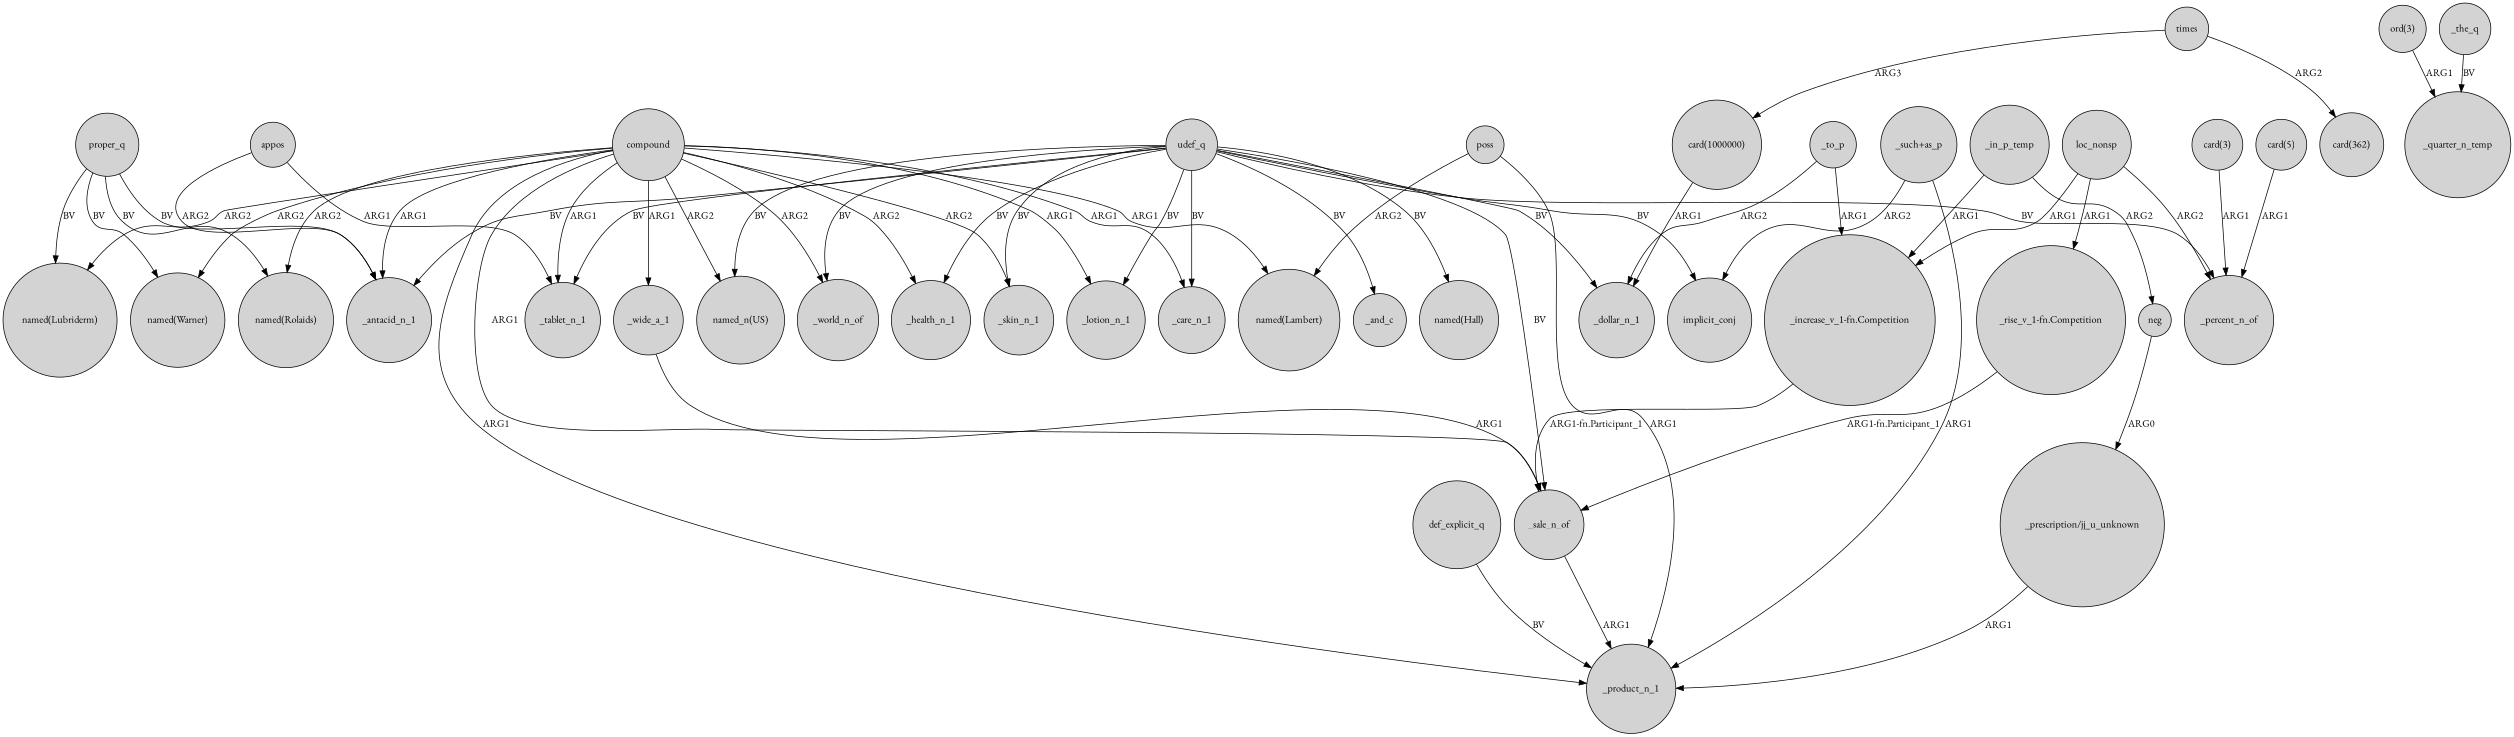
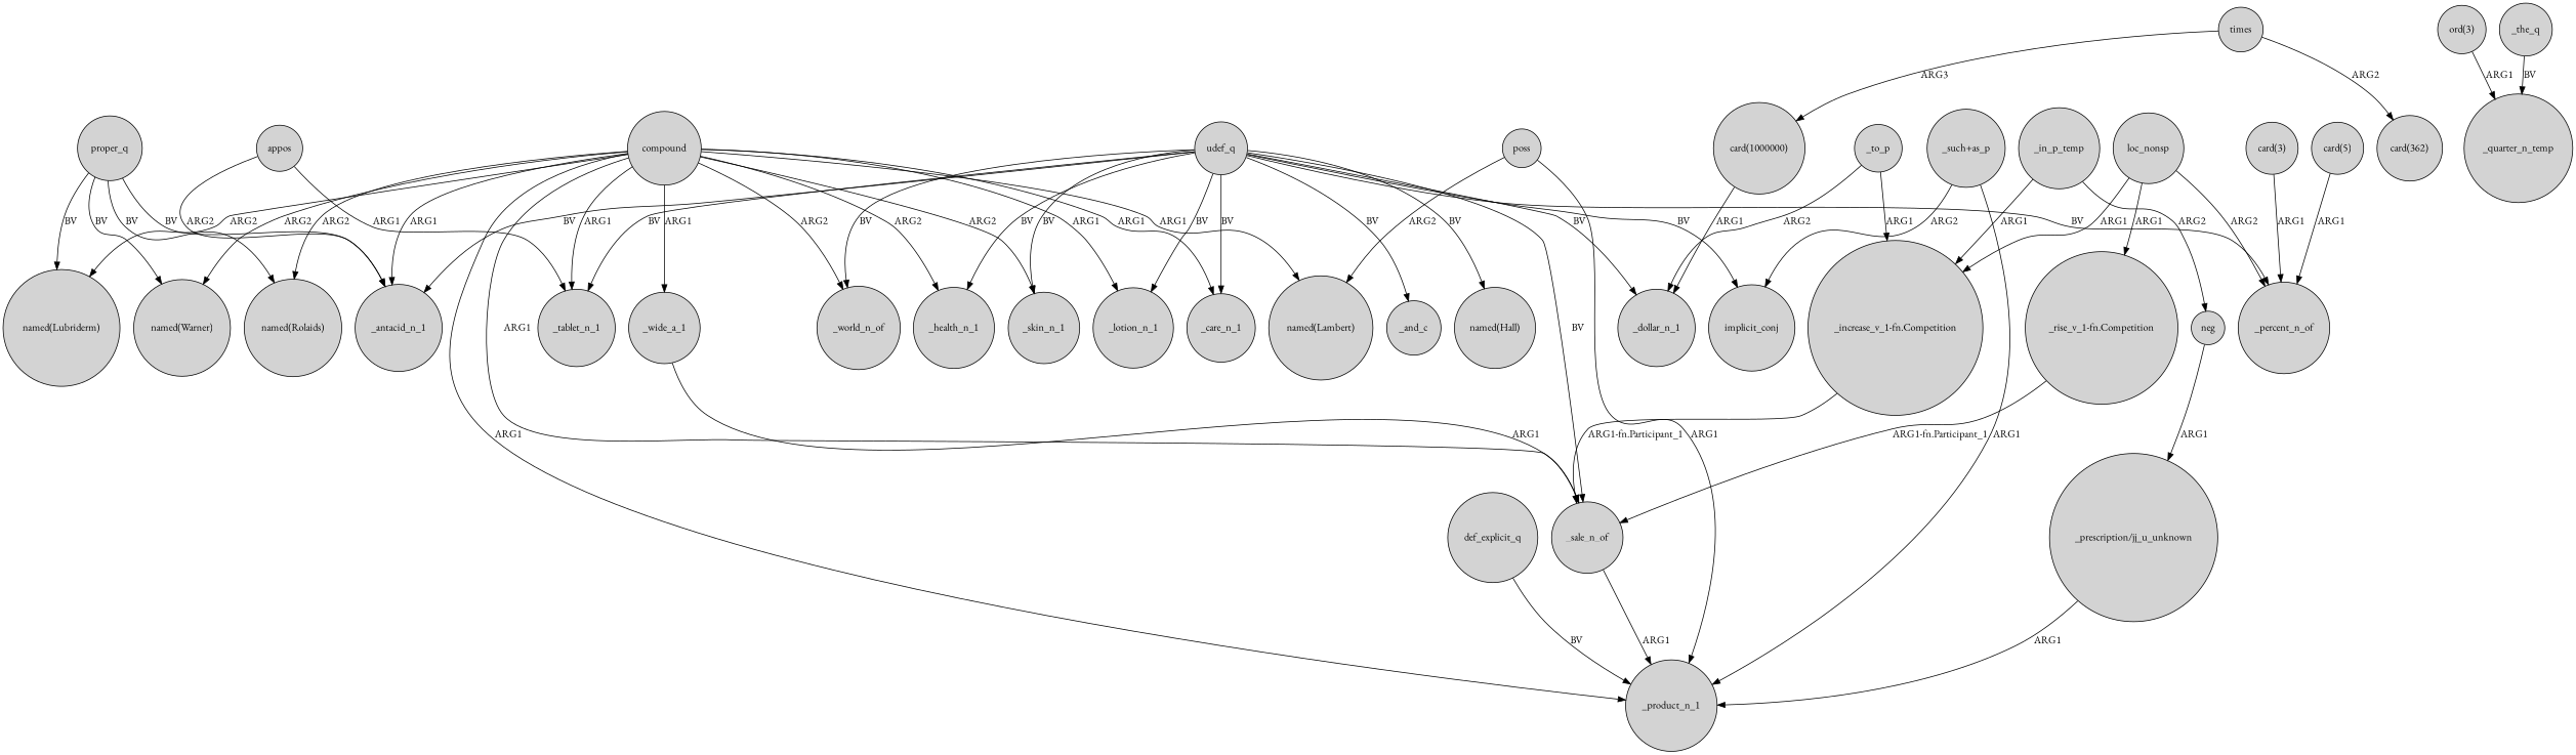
  digraph {
    fontname="EB Garamond"
    node [fontname="EB Garamond" shape=circle style=filled]
    edge [fontname="EB Garamond"]
    udef_q
    _lotion_n_1
    _health_n_1
    _antacid_n_1
    _sale_n_of
    _world_n_of
    _tablet_n_1
    _care_n_1
    _percent_n_of
    _dollar_n_1
    _and_c
    implicit_conj
    _skin_n_1
    "named(Hall)"
-   "named_n(US)"
    _product_n_1
    def_explicit_q
    compound
    _wide_a_1
    "named(Lambert)"
    "named(Rolaids)"
    "named(Lubriderm)"
    "named(Warner)"
    _in_p_temp
    "_increase_v_1-fn.Competition"
    neg
    loc_nonsp
    "_rise_v_1-fn.Competition"
    "ord(3)"
    _quarter_n_temp
    "_prescription/jj_u_unknown"
    _the_q
    "card(3)"
    times
    "card(1000000)"
    "card(362)"
    "_such+as_p"
    _to_p
    poss
    proper_q
    appos
    "card(5)"
    udef_q -> _lotion_n_1 [label=BV]
    udef_q -> _health_n_1 [label=BV]
    udef_q -> _antacid_n_1 [label=BV]
    udef_q -> _sale_n_of [label=BV]
    udef_q -> _world_n_of [label=BV]
    udef_q -> _tablet_n_1 [label=BV]
    udef_q -> _care_n_1 [label=BV]
    udef_q -> _percent_n_of [label=BV]
    udef_q -> _dollar_n_1 [label=BV]
    udef_q -> _and_c [label=BV]
    udef_q -> implicit_conj [label=BV]
    udef_q -> _skin_n_1 [label=BV]
    udef_q -> "named(Hall)" [label=BV]
-   udef_q -> "named_n(US)" [label=BV]
    _sale_n_of -> _product_n_1 [label=ARG1]
    def_explicit_q -> _product_n_1 [label=BV]
    compound -> _lotion_n_1 [label=ARG1]
    compound -> _health_n_1 [label=ARG2]
    compound -> _antacid_n_1 [label=ARG1]
    compound -> _sale_n_of [label=ARG1]
    compound -> _world_n_of [label=ARG2]
    compound -> _tablet_n_1 [label=ARG1]
    compound -> _care_n_1 [label=ARG1]
    compound -> _skin_n_1 [label=ARG2]
-   compound -> "named_n(US)" [label=ARG2]
    compound -> _product_n_1 [label=ARG1]
    compound -> _wide_a_1 [label=ARG1]
    compound -> "named(Lambert)" [label=ARG1]
    compound -> "named(Rolaids)" [label=ARG2]
    compound -> "named(Lubriderm)" [label=ARG2]
    compound -> "named(Warner)" [label=ARG2]
    _wide_a_1 -> _sale_n_of [label=ARG1]
    _in_p_temp -> "_increase_v_1-fn.Competition" [label=ARG1]
    _in_p_temp -> neg [label=ARG2]
    "_increase_v_1-fn.Competition" -> _sale_n_of [label="ARG1-fn.Participant_1"]
-   neg -> "_prescription/jj_u_unknown" [label=ARG0]
+   neg -> "_prescription/jj_u_unknown" [label=ARG1]
    loc_nonsp -> _percent_n_of [label=ARG2]
    loc_nonsp -> "_increase_v_1-fn.Competition" [label=ARG1]
    loc_nonsp -> "_rise_v_1-fn.Competition" [label=ARG1]
    "_rise_v_1-fn.Competition" -> _sale_n_of [label="ARG1-fn.Participant_1"]
    "ord(3)" -> _quarter_n_temp [label=ARG1]
    "_prescription/jj_u_unknown" -> _product_n_1 [label=ARG1]
    _the_q -> _quarter_n_temp [label=BV]
    "card(3)" -> _percent_n_of [label=ARG1]
    times -> "card(1000000)" [label=ARG3]
    times -> "card(362)" [label=ARG2]
    "card(1000000)" -> _dollar_n_1 [label=ARG1]
    "_such+as_p" -> implicit_conj [label=ARG2]
    "_such+as_p" -> _product_n_1 [label=ARG1]
    _to_p -> _dollar_n_1 [label=ARG2]
    _to_p -> "_increase_v_1-fn.Competition" [label=ARG1]
    poss -> _product_n_1 [label=ARG1]
    poss -> "named(Lambert)" [label=ARG2]
    proper_q -> _antacid_n_1 [label=BV]
    proper_q -> "named(Rolaids)" [label=BV]
    proper_q -> "named(Lubriderm)" [label=BV]
    proper_q -> "named(Warner)" [label=BV]
    appos -> _antacid_n_1 [label=ARG2]
    appos -> _tablet_n_1 [label=ARG1]
    "card(5)" -> _percent_n_of [label=ARG1]
  }
